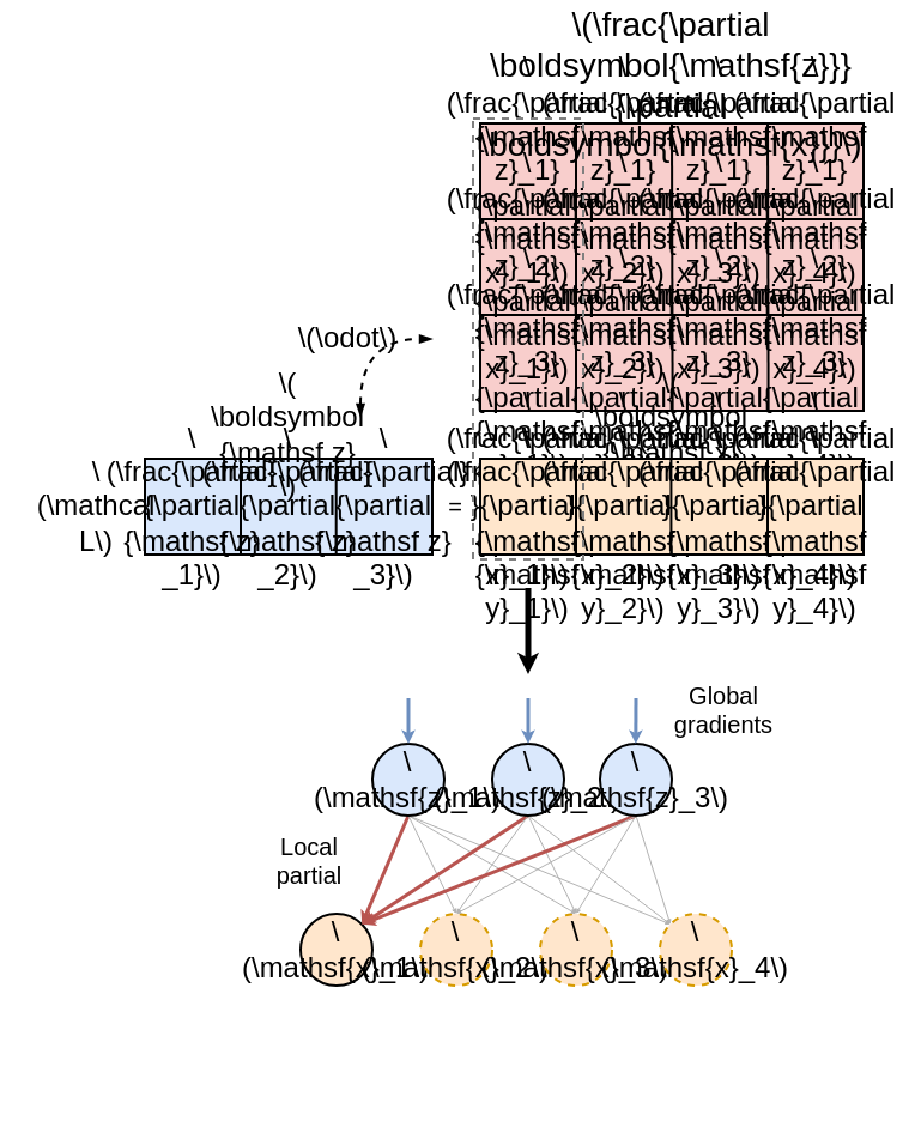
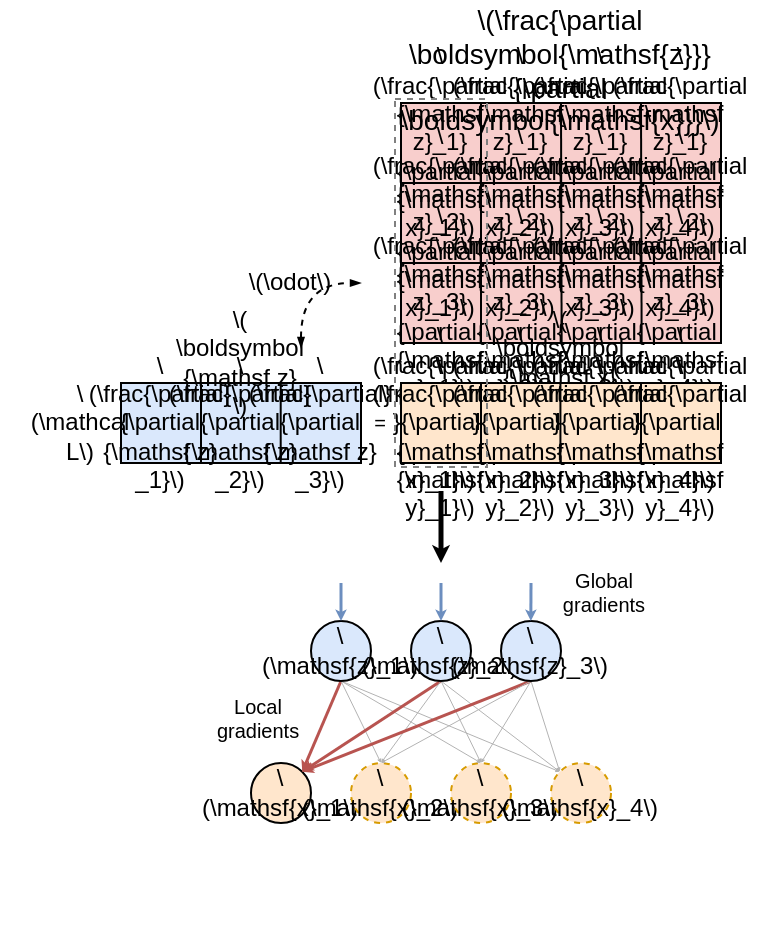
  <mxCell id="0" />
  <mxCell id="1" parent="0" />
  <mxCell id="2" value="" style="rounded=0;whiteSpace=wrap;html=1;fillColor=#dae8fc;strokeColor=#000000;" parent="1" vertex="1"><mxGeometry x="60" y="191" width="120" height="40" as="geometry" /></mxCell>
  <mxCell id="3" value="" style="endArrow=none;html=1;rounded=0;exitX=0.25;exitY=0;exitDx=0;exitDy=0;entryX=0.25;entryY=1;entryDx=0;entryDy=0;" parent="1" edge="1"><mxGeometry width="50" height="50" relative="1" as="geometry"><mxPoint x="139.85" y="191" as="sourcePoint" /><mxPoint x="139.85" y="231" as="targetPoint" /></mxGeometry></mxCell>
  <mxCell id="4" value="" style="endArrow=none;html=1;rounded=0;exitX=0.25;exitY=0;exitDx=0;exitDy=0;entryX=0.25;entryY=1;entryDx=0;entryDy=0;" parent="1" edge="1"><mxGeometry width="50" height="50" relative="1" as="geometry"><mxPoint x="180" y="191" as="sourcePoint" /><mxPoint x="180" y="231" as="targetPoint" /></mxGeometry></mxCell>
  <mxCell id="5" value="\(\mathcal L\)" style="text;html=1;strokeColor=none;fillColor=none;align=center;verticalAlign=middle;whiteSpace=wrap;rounded=0;" parent="1" vertex="1"><mxGeometry x="20" y="191" width="40" height="40" as="geometry" /></mxCell>
  <mxCell id="6" value="\(\frac{\partial}{\partial {\mathsf z}&lt;br&gt;_1}\)" style="text;html=1;strokeColor=none;fillColor=none;align=center;verticalAlign=middle;whiteSpace=wrap;rounded=0;" parent="1" vertex="1"><mxGeometry x="60" y="191" width="40" height="40" as="geometry" /></mxCell>
  <mxCell id="7" value="" style="endArrow=none;html=1;rounded=0;exitX=0.25;exitY=0;exitDx=0;exitDy=0;entryX=0.25;entryY=1;entryDx=0;entryDy=0;" parent="1" edge="1"><mxGeometry width="50" height="50" relative="1" as="geometry"><mxPoint x="100" y="191" as="sourcePoint" /><mxPoint x="100" y="231" as="targetPoint" /></mxGeometry></mxCell>
  <mxCell id="8" value="\(\frac{\partial}{\partial {\mathsf z}&lt;br&gt;_2}\)" style="text;html=1;strokeColor=none;fillColor=none;align=center;verticalAlign=middle;whiteSpace=wrap;rounded=0;" parent="1" vertex="1"><mxGeometry x="100" y="191" width="40" height="40" as="geometry" /></mxCell>
  <mxCell id="9" value="\(\frac{\partial}{\partial {\mathsf z}&lt;br&gt;_3}\)" style="text;html=1;strokeColor=none;fillColor=none;align=center;verticalAlign=middle;whiteSpace=wrap;rounded=0;" parent="1" vertex="1"><mxGeometry x="140" y="191" width="40" height="40" as="geometry" /></mxCell>
  <mxCell id="10" value="" style="rounded=0;whiteSpace=wrap;html=1;strokeColor=#000000;fillColor=#f8cecc;" parent="1" vertex="1"><mxGeometry x="200" y="51" width="160" height="120" as="geometry" /></mxCell>
  <mxCell id="11" value="" style="endArrow=none;html=1;rounded=0;exitX=0.25;exitY=1;exitDx=0;exitDy=0;" parent="1" source="10" edge="1"><mxGeometry width="50" height="50" relative="1" as="geometry"><mxPoint x="190" y="131" as="sourcePoint" /><mxPoint x="240" y="51" as="targetPoint" /></mxGeometry></mxCell>
  <mxCell id="12" value="" style="endArrow=none;html=1;rounded=0;exitX=0.336;exitY=0.999;exitDx=0;exitDy=0;exitPerimeter=0;" parent="1" edge="1"><mxGeometry width="50" height="50" relative="1" as="geometry"><mxPoint x="280.32" y="170.88" as="sourcePoint" /><mxPoint x="280" y="51" as="targetPoint" /></mxGeometry></mxCell>
  <mxCell id="13" value="" style="endArrow=none;html=1;rounded=0;exitX=0.336;exitY=0.999;exitDx=0;exitDy=0;exitPerimeter=0;" parent="1" edge="1"><mxGeometry width="50" height="50" relative="1" as="geometry"><mxPoint x="320.32" y="170.88" as="sourcePoint" /><mxPoint x="320" y="51" as="targetPoint" /></mxGeometry></mxCell>
  <mxCell id="14" value="" style="endArrow=none;html=1;rounded=0;jumpSize=60;exitX=0;exitY=0.25;exitDx=0;exitDy=0;entryX=1;entryY=0.25;entryDx=0;entryDy=0;" parent="1" edge="1"><mxGeometry width="50" height="50" relative="1" as="geometry"><mxPoint x="200" y="131" as="sourcePoint" /><mxPoint x="360" y="131" as="targetPoint" /></mxGeometry></mxCell>
  <mxCell id="15" value="" style="endArrow=none;html=1;rounded=0;jumpSize=60;exitX=0;exitY=0.25;exitDx=0;exitDy=0;entryX=1;entryY=0.25;entryDx=0;entryDy=0;" parent="1" edge="1"><mxGeometry width="50" height="50" relative="1" as="geometry"><mxPoint x="200" y="91" as="sourcePoint" /><mxPoint x="360" y="91" as="targetPoint" /></mxGeometry></mxCell>
  <mxCell id="16" value="\(\frac{\partial {\mathsf z}_1}{\partial&amp;nbsp;&lt;br&gt;{\mathsf x}_1}\)" style="text;html=1;strokeColor=none;fillColor=none;align=center;verticalAlign=middle;whiteSpace=wrap;rounded=0;" parent="1" vertex="1"><mxGeometry x="200" y="51" width="40" height="40" as="geometry" /></mxCell>
  <mxCell id="17" value="\( \boldsymbol {\mathsf z} \)" style="text;html=1;strokeColor=none;fillColor=none;align=center;verticalAlign=middle;whiteSpace=wrap;rounded=0;" parent="1" vertex="1"><mxGeometry x="90" y="166" width="60" height="30" as="geometry" /></mxCell>
  <mxCell id="18" value="\(\frac{\partial {\mathsf z}_2}{\partial&amp;nbsp;&lt;br&gt;{\mathsf x}_2}\)" style="text;html=1;strokeColor=none;fillColor=none;align=center;verticalAlign=middle;whiteSpace=wrap;rounded=0;" parent="1" vertex="1"><mxGeometry x="240" y="91" width="40" height="40" as="geometry" /></mxCell>
  <mxCell id="19" value="\(\frac{\partial {\mathsf z}_2}{\partial&amp;nbsp;&lt;br&gt;{\mathsf x}_1}\)" style="text;html=1;strokeColor=none;fillColor=none;align=center;verticalAlign=middle;whiteSpace=wrap;rounded=0;" parent="1" vertex="1"><mxGeometry x="200" y="91" width="40" height="40" as="geometry" /></mxCell>
  <mxCell id="20" value="\(\frac{\partial {\mathsf z}_1}{\partial&amp;nbsp;&lt;br&gt;{\mathsf x}_4}\)" style="text;html=1;strokeColor=none;fillColor=none;align=center;verticalAlign=middle;whiteSpace=wrap;rounded=0;" parent="1" vertex="1"><mxGeometry x="320" y="51" width="40" height="40" as="geometry" /></mxCell>
  <mxCell id="21" value="\(\frac{\partial {\mathsf z}_1}{\partial&amp;nbsp;&lt;br&gt;{\mathsf x}_3}\)" style="text;html=1;strokeColor=none;fillColor=none;align=center;verticalAlign=middle;whiteSpace=wrap;rounded=0;" parent="1" vertex="1"><mxGeometry x="280" y="51" width="40" height="40" as="geometry" /></mxCell>
  <mxCell id="22" value="\(\frac{\partial {\mathsf z}_1}{\partial&amp;nbsp;&lt;br&gt;{\mathsf x}_2}\)" style="text;html=1;strokeColor=none;fillColor=none;align=center;verticalAlign=middle;whiteSpace=wrap;rounded=0;" parent="1" vertex="1"><mxGeometry x="240" y="51" width="40" height="40" as="geometry" /></mxCell>
  <mxCell id="23" value="\(\frac{\partial {\mathsf z}_2}{\partial&amp;nbsp;&lt;br&gt;{\mathsf x}_3}\)" style="text;html=1;strokeColor=none;fillColor=none;align=center;verticalAlign=middle;whiteSpace=wrap;rounded=0;" parent="1" vertex="1"><mxGeometry x="280" y="91" width="40" height="40" as="geometry" /></mxCell>
  <mxCell id="24" value="\(\frac{\partial {\mathsf z}_2}{\partial&amp;nbsp;&lt;br&gt;{\mathsf x}_4}\)" style="text;html=1;strokeColor=none;fillColor=none;align=center;verticalAlign=middle;whiteSpace=wrap;rounded=0;" parent="1" vertex="1"><mxGeometry x="320" y="91" width="40" height="40" as="geometry" /></mxCell>
  <mxCell id="25" value="\(\frac{\partial {\mathsf z}_3}{\partial&amp;nbsp;&lt;br&gt;{\mathsf x}_3}\)" style="text;html=1;strokeColor=none;fillColor=none;align=center;verticalAlign=middle;whiteSpace=wrap;rounded=0;" parent="1" vertex="1"><mxGeometry x="280" y="131" width="40" height="40" as="geometry" /></mxCell>
  <mxCell id="26" value="\(\frac{\partial {\mathsf z}_3}{\partial&amp;nbsp;&lt;br&gt;{\mathsf x}_2}\)" style="text;html=1;strokeColor=none;fillColor=none;align=center;verticalAlign=middle;whiteSpace=wrap;rounded=0;" parent="1" vertex="1"><mxGeometry x="240" y="131" width="40" height="40" as="geometry" /></mxCell>
  <mxCell id="27" value="\(\frac{\partial {\mathsf z}_3}{\partial&amp;nbsp;&lt;br&gt;{\mathsf x}_1}\)" style="text;html=1;strokeColor=none;fillColor=none;align=center;verticalAlign=middle;whiteSpace=wrap;rounded=0;" parent="1" vertex="1"><mxGeometry x="200" y="131" width="40" height="40" as="geometry" /></mxCell>
  <mxCell id="28" value="\(\frac{\partial {\mathsf z}_3}{\partial&amp;nbsp;&lt;br&gt;{\mathsf x}_4}\)" style="text;html=1;strokeColor=none;fillColor=none;align=center;verticalAlign=middle;whiteSpace=wrap;rounded=0;" parent="1" vertex="1"><mxGeometry x="320" y="131" width="40" height="40" as="geometry" /></mxCell>
  <mxCell id="29" value="\( \boldsymbol {\mathsf x} \)" style="text;html=1;strokeColor=none;fillColor=none;align=center;verticalAlign=middle;whiteSpace=wrap;rounded=0;" parent="1" vertex="1"><mxGeometry x="250" y="166" width="60" height="30" as="geometry" /></mxCell>
  <mxCell id="30" value="\(\frac{\partial {\mathsf x}_1}{\partial&amp;nbsp;&lt;br&gt;{\mathsf y}_1}\)" style="text;html=1;strokeColor=none;fillColor=none;align=center;verticalAlign=middle;whiteSpace=wrap;rounded=0;" parent="1" vertex="1"><mxGeometry x="200" y="191" width="40" height="40" as="geometry" /></mxCell>
  <mxCell id="31" value="\(\frac{\partial {\mathsf x}_1}{\partial&amp;nbsp;&lt;br&gt;{\mathsf y}_4}\)" style="text;html=1;strokeColor=none;fillColor=none;align=center;verticalAlign=middle;whiteSpace=wrap;rounded=0;" parent="1" vertex="1"><mxGeometry x="320" y="191" width="40" height="40" as="geometry" /></mxCell>
  <mxCell id="32" value="\(\frac{\partial {\mathsf x}_1}{\partial&amp;nbsp;&lt;br&gt;{\mathsf y}_3}\)" style="text;html=1;strokeColor=none;fillColor=none;align=center;verticalAlign=middle;whiteSpace=wrap;rounded=0;" parent="1" vertex="1"><mxGeometry x="280" y="191" width="40" height="40" as="geometry" /></mxCell>
  <mxCell id="33" value="\(\frac{\partial {\mathsf x}_1}{\partial&amp;nbsp;&lt;br&gt;{\mathsf y}_2}\)" style="text;html=1;strokeColor=none;fillColor=none;align=center;verticalAlign=middle;whiteSpace=wrap;rounded=0;" parent="1" vertex="1"><mxGeometry x="240" y="191" width="40" height="40" as="geometry" /></mxCell>
  <mxCell id="34" value="" style="rounded=0;whiteSpace=wrap;html=1;fontSize=10;strokeColor=#000000;fillColor=#ffe6cc;" parent="1" vertex="1"><mxGeometry x="200" y="191" width="160" height="40" as="geometry" /></mxCell>
  <mxCell id="35" value="\(\frac{\partial }{\partial&amp;nbsp;&lt;br&gt;{\mathsf x}_3}\)" style="text;html=1;strokeColor=none;fillColor=none;align=center;verticalAlign=middle;whiteSpace=wrap;rounded=0;" parent="1" vertex="1"><mxGeometry x="280" y="191" width="40" height="40" as="geometry" /></mxCell>
  <mxCell id="36" value="\(\frac{\partial }{\partial&amp;nbsp;&lt;br&gt;{\mathsf x}_2}\)" style="text;html=1;strokeColor=none;fillColor=none;align=center;verticalAlign=middle;whiteSpace=wrap;rounded=0;" parent="1" vertex="1"><mxGeometry x="240" y="191" width="40" height="40" as="geometry" /></mxCell>
  <mxCell id="37" value="\(\frac{\partial }{\partial&amp;nbsp;&lt;br&gt;{\mathsf x}_1}\)" style="text;html=1;strokeColor=none;fillColor=none;align=center;verticalAlign=middle;whiteSpace=wrap;rounded=0;" parent="1" vertex="1"><mxGeometry x="200" y="191" width="40" height="40" as="geometry" /></mxCell>
  <mxCell id="38" value="\(\frac{\partial }{\partial&amp;nbsp;&lt;br&gt;{\mathsf x}_4}\)" style="text;html=1;strokeColor=none;fillColor=none;align=center;verticalAlign=middle;whiteSpace=wrap;rounded=0;" parent="1" vertex="1"><mxGeometry x="320" y="191" width="40" height="40" as="geometry" /></mxCell>
  <mxCell id="39" value="" style="endArrow=none;html=1;rounded=0;fontSize=10;jumpSize=60;exitX=0;exitY=0;exitDx=0;exitDy=0;entryX=0;entryY=1;entryDx=0;entryDy=0;" parent="1" source="36" target="36" edge="1"><mxGeometry width="50" height="50" relative="1" as="geometry"><mxPoint x="180" y="191" as="sourcePoint" /><mxPoint x="230" y="141" as="targetPoint" /></mxGeometry></mxCell>
  <mxCell id="40" value="" style="endArrow=none;html=1;rounded=0;fontSize=10;jumpSize=60;exitX=0;exitY=0;exitDx=0;exitDy=0;entryX=0;entryY=1;entryDx=0;entryDy=0;" parent="1" edge="1"><mxGeometry width="50" height="50" relative="1" as="geometry"><mxPoint x="279.71" y="191" as="sourcePoint" /><mxPoint x="279.71" y="231" as="targetPoint" /></mxGeometry></mxCell>
  <mxCell id="41" value="" style="endArrow=none;html=1;rounded=0;fontSize=10;jumpSize=60;exitX=0;exitY=0;exitDx=0;exitDy=0;entryX=0;entryY=1;entryDx=0;entryDy=0;" parent="1" edge="1"><mxGeometry width="50" height="50" relative="1" as="geometry"><mxPoint x="320" y="191" as="sourcePoint" /><mxPoint x="320" y="231" as="targetPoint" /></mxGeometry></mxCell>
- <mxCell id="42" value="&lt;font style=&quot;font-size: 10px;&quot;&gt;Local partial&lt;/font&gt;" style="text;html=1;strokeColor=none;fillColor=none;align=center;verticalAlign=middle;whiteSpace=wrap;rounded=0;fontSize=10;" parent="1" vertex="1"><mxGeometry x="108" y="344" width="42" height="30" as="geometry" /></mxCell>
+ <mxCell id="42" value="&lt;font style=&quot;font-size: 10px;&quot;&gt;Local gradients&lt;/font&gt;" style="text;html=1;strokeColor=none;fillColor=none;align=center;verticalAlign=middle;whiteSpace=wrap;rounded=0;fontSize=10;" parent="1" vertex="1"><mxGeometry x="108" y="344" width="42" height="30" as="geometry" /></mxCell>
  <mxCell id="43" value="=" style="text;html=1;strokeColor=none;fillColor=none;align=center;verticalAlign=middle;whiteSpace=wrap;rounded=0;fontSize=10;" parent="1" vertex="1"><mxGeometry x="160" y="196" width="60" height="30" as="geometry" /></mxCell>
  <mxCell id="44" value="" style="curved=1;endArrow=blockThin;html=1;rounded=0;fontSize=10;jumpSize=60;startArrow=blockThin;startFill=1;endFill=1;endSize=3;startSize=3;exitX=1;exitY=0.25;exitDx=0;exitDy=0;dashed=1;" parent="1" source="17" edge="1"><mxGeometry width="50" height="50" relative="1" as="geometry"><mxPoint x="140" y="171" as="sourcePoint" /><mxPoint x="180" y="141" as="targetPoint" /><Array as="points"><mxPoint x="150" y="141" /></Array></mxGeometry></mxCell>
  <mxCell id="45" value="\(\mathsf{x}_1\)" style="ellipse;whiteSpace=wrap;html=1;aspect=fixed;fillColor=#ffe6cc;strokeColor=#000000;" parent="1" vertex="1"><mxGeometry x="125" y="381" width="30" height="30" as="geometry" /></mxCell>
  <mxCell id="46" value="\(\mathsf{x}_2\)" style="ellipse;whiteSpace=wrap;html=1;aspect=fixed;fillColor=#ffe6cc;strokeColor=#d79b00;dashed=1;" parent="1" vertex="1"><mxGeometry x="175" y="381" width="30" height="30" as="geometry" /></mxCell>
  <mxCell id="47" value="\(\mathsf{x}_3\)" style="ellipse;whiteSpace=wrap;html=1;aspect=fixed;fillColor=#ffe6cc;strokeColor=#d79b00;dashed=1;" parent="1" vertex="1"><mxGeometry x="225" y="381" width="30" height="30" as="geometry" /></mxCell>
  <mxCell id="48" value="\(\mathsf{x}_4\)" style="ellipse;whiteSpace=wrap;html=1;aspect=fixed;fillColor=#ffe6cc;strokeColor=#d79b00;dashed=1;" parent="1" vertex="1"><mxGeometry x="275" y="381" width="30" height="30" as="geometry" /></mxCell>
  <mxCell id="49" style="rounded=0;orthogonalLoop=1;jettySize=auto;html=1;exitX=0.5;exitY=1;exitDx=0;exitDy=0;entryX=1;entryY=0;entryDx=0;entryDy=0;endSize=1;startSize=1;fillColor=#f8cecc;strokeColor=#b85450;strokeWidth=1.5;" parent="1" source="53" target="45" edge="1"><mxGeometry relative="1" as="geometry" /></mxCell>
  <mxCell id="50" style="edgeStyle=none;rounded=0;orthogonalLoop=1;jettySize=auto;html=1;exitX=0.5;exitY=1;exitDx=0;exitDy=0;entryX=0.5;entryY=0;entryDx=0;entryDy=0;startSize=1;endSize=1;strokeColor=#B3B3B3;strokeWidth=0.5;" parent="1" source="53" target="46" edge="1"><mxGeometry relative="1" as="geometry" /></mxCell>
  <mxCell id="51" style="edgeStyle=none;rounded=0;orthogonalLoop=1;jettySize=auto;html=1;exitX=0.5;exitY=1;exitDx=0;exitDy=0;entryX=0.5;entryY=0;entryDx=0;entryDy=0;startSize=1;endSize=1;strokeColor=#B3B3B3;strokeWidth=0.5;" parent="1" source="53" target="47" edge="1"><mxGeometry relative="1" as="geometry" /></mxCell>
  <mxCell id="52" style="edgeStyle=none;rounded=0;orthogonalLoop=1;jettySize=auto;html=1;exitX=0.5;exitY=1;exitDx=0;exitDy=0;entryX=0;entryY=0;entryDx=0;entryDy=0;startSize=1;endSize=1;strokeColor=#B3B3B3;strokeWidth=0.5;" parent="1" source="53" target="48" edge="1"><mxGeometry relative="1" as="geometry" /></mxCell>
  <mxCell id="53" value="\(\mathsf{z}_1\)" style="ellipse;whiteSpace=wrap;html=1;aspect=fixed;fillColor=#dae8fc;strokeColor=default;" parent="1" vertex="1"><mxGeometry x="155" y="310" width="30" height="30" as="geometry" /></mxCell>
  <mxCell id="54" style="edgeStyle=none;rounded=0;orthogonalLoop=1;jettySize=auto;html=1;exitX=0.5;exitY=1;exitDx=0;exitDy=0;startSize=1;endSize=1;entryX=1;entryY=0;entryDx=0;entryDy=0;fillColor=#f8cecc;strokeColor=#b85450;strokeWidth=1.5;" parent="1" source="58" target="45" edge="1"><mxGeometry relative="1" as="geometry"><mxPoint x="155" y="370" as="targetPoint" /></mxGeometry></mxCell>
  <mxCell id="55" style="edgeStyle=none;rounded=0;orthogonalLoop=1;jettySize=auto;html=1;exitX=0.5;exitY=1;exitDx=0;exitDy=0;entryX=0.5;entryY=0;entryDx=0;entryDy=0;startSize=1;endSize=1;strokeColor=#B3B3B3;strokeWidth=0.5;" parent="1" source="58" target="46" edge="1"><mxGeometry relative="1" as="geometry" /></mxCell>
  <mxCell id="56" style="edgeStyle=none;rounded=0;orthogonalLoop=1;jettySize=auto;html=1;exitX=0.5;exitY=1;exitDx=0;exitDy=0;startSize=1;endSize=1;strokeColor=#B3B3B3;strokeWidth=0.5;entryX=0.5;entryY=0;entryDx=0;entryDy=0;" parent="1" source="58" target="47" edge="1"><mxGeometry relative="1" as="geometry"><mxPoint x="235" y="370" as="targetPoint" /></mxGeometry></mxCell>
  <mxCell id="57" style="edgeStyle=none;rounded=0;orthogonalLoop=1;jettySize=auto;html=1;exitX=0.5;exitY=1;exitDx=0;exitDy=0;entryX=0;entryY=0;entryDx=0;entryDy=0;startSize=1;endSize=1;strokeColor=#B3B3B3;strokeWidth=0.5;" parent="1" source="58" target="48" edge="1"><mxGeometry relative="1" as="geometry" /></mxCell>
  <mxCell id="58" value="\(\mathsf{z}_2\)" style="ellipse;whiteSpace=wrap;html=1;aspect=fixed;fillColor=#dae8fc;strokeColor=#000000;" parent="1" vertex="1"><mxGeometry x="205" y="310" width="30" height="30" as="geometry" /></mxCell>
  <mxCell id="59" style="edgeStyle=none;rounded=0;orthogonalLoop=1;jettySize=auto;html=1;exitX=0.5;exitY=1;exitDx=0;exitDy=0;entryX=1;entryY=0;entryDx=0;entryDy=0;startSize=1;endSize=1;fillColor=#f8cecc;strokeColor=#b85450;strokeWidth=1.5;" parent="1" source="63" target="45" edge="1"><mxGeometry relative="1" as="geometry" /></mxCell>
  <mxCell id="60" style="edgeStyle=none;rounded=0;orthogonalLoop=1;jettySize=auto;html=1;exitX=0.5;exitY=1;exitDx=0;exitDy=0;entryX=0.5;entryY=0;entryDx=0;entryDy=0;startSize=1;endSize=1;strokeColor=#B3B3B3;strokeWidth=0.5;" parent="1" source="63" target="46" edge="1"><mxGeometry relative="1" as="geometry" /></mxCell>
  <mxCell id="61" style="edgeStyle=none;rounded=0;orthogonalLoop=1;jettySize=auto;html=1;exitX=0.5;exitY=1;exitDx=0;exitDy=0;startSize=1;endSize=1;strokeColor=#B3B3B3;strokeWidth=0.5;entryX=0.5;entryY=0;entryDx=0;entryDy=0;" parent="1" source="63" target="47" edge="1"><mxGeometry relative="1" as="geometry"><mxPoint x="235" y="370" as="targetPoint" /></mxGeometry></mxCell>
  <mxCell id="62" style="edgeStyle=none;rounded=0;orthogonalLoop=1;jettySize=auto;html=1;exitX=0.5;exitY=1;exitDx=0;exitDy=0;entryX=0;entryY=0;entryDx=0;entryDy=0;startSize=1;endSize=1;strokeColor=#B3B3B3;strokeWidth=0.5;" parent="1" source="63" target="48" edge="1"><mxGeometry relative="1" as="geometry" /></mxCell>
  <mxCell id="63" value="\(\mathsf{z}_3\)" style="ellipse;whiteSpace=wrap;html=1;aspect=fixed;fillColor=#dae8fc;strokeColor=default;" parent="1" vertex="1"><mxGeometry x="250" y="310" width="30" height="30" as="geometry" /></mxCell>
  <mxCell id="64" value="" style="endArrow=classic;html=1;rounded=0;startSize=1;endSize=1;strokeColor=#000000;strokeWidth=2.5;" parent="1" edge="1"><mxGeometry width="50" height="50" relative="1" as="geometry"><mxPoint x="220" y="245" as="sourcePoint" /><mxPoint x="220" y="281" as="targetPoint" /></mxGeometry></mxCell>
  <mxCell id="65" value="" style="rounded=0;whiteSpace=wrap;html=1;strokeColor=#808080;dashed=1;fillColor=none;" parent="1" vertex="1"><mxGeometry x="197" y="49" width="46" height="184" as="geometry" /></mxCell>
  <mxCell id="66" value="" style="endArrow=none;html=1;rounded=0;startSize=1;endSize=1;strokeColor=#6c8ebf;strokeWidth=1.5;exitX=0.5;exitY=0;exitDx=0;exitDy=0;startArrow=classic;startFill=1;endFill=0;fillColor=#dae8fc;" parent="1" source="53" edge="1"><mxGeometry width="50" height="50" relative="1" as="geometry"><mxPoint x="139" y="350" as="sourcePoint" /><mxPoint x="170" y="291" as="targetPoint" /></mxGeometry></mxCell>
  <mxCell id="67" value="" style="endArrow=none;html=1;rounded=0;startSize=1;endSize=1;strokeColor=#6c8ebf;strokeWidth=1.5;exitX=0.5;exitY=0;exitDx=0;exitDy=0;startArrow=classic;startFill=1;endFill=0;fillColor=#dae8fc;" parent="1" edge="1"><mxGeometry width="50" height="50" relative="1" as="geometry"><mxPoint x="220" y="310" as="sourcePoint" /><mxPoint x="220" y="291" as="targetPoint" /></mxGeometry></mxCell>
  <mxCell id="68" value="" style="endArrow=none;html=1;rounded=0;startSize=1;endSize=1;strokeColor=#6c8ebf;strokeWidth=1.5;exitX=0.5;exitY=0;exitDx=0;exitDy=0;startArrow=classic;startFill=1;endFill=0;fillColor=#dae8fc;" parent="1" edge="1"><mxGeometry width="50" height="50" relative="1" as="geometry"><mxPoint x="264.92" y="310" as="sourcePoint" /><mxPoint x="265" y="291" as="targetPoint" /></mxGeometry></mxCell>
  <mxCell id="69" value="&lt;font style=&quot;font-size: 10px;&quot;&gt;Global gradients&lt;/font&gt;" style="text;html=1;strokeColor=none;fillColor=none;align=center;verticalAlign=middle;whiteSpace=wrap;rounded=0;fontSize=8;" parent="1" vertex="1"><mxGeometry x="280" y="284" width="44" height="24" as="geometry" /></mxCell>
  <mxCell id="70" value="&lt;font style=&quot;font-size: 14px;&quot;&gt;\(\frac{\partial \boldsymbol{\mathsf{z}}}{\partial \boldsymbol{\mathsf{x}}}\)&lt;/font&gt;" style="text;html=1;strokeColor=none;fillColor=none;align=center;verticalAlign=middle;whiteSpace=wrap;rounded=0;" parent="1" vertex="1"><mxGeometry x="250" y="20" width="60" height="30" as="geometry" /></mxCell>
  <mxCell id="71" value="&amp;nbsp; &amp;nbsp;" style="text;html=1;strokeColor=none;fillColor=none;align=center;verticalAlign=middle;whiteSpace=wrap;rounded=0;fontSize=10;" vertex="1" parent="1"><mxGeometry x="193" y="421" width="42" height="30" as="geometry" /></mxCell>
  <mxCell id="72" value="\(\odot\)" style="text;html=1;align=center;verticalAlign=middle;whiteSpace=wrap;rounded=0;" vertex="1" parent="1"><mxGeometry x="115" y="126" width="60" height="30" as="geometry" /></mxCell>
